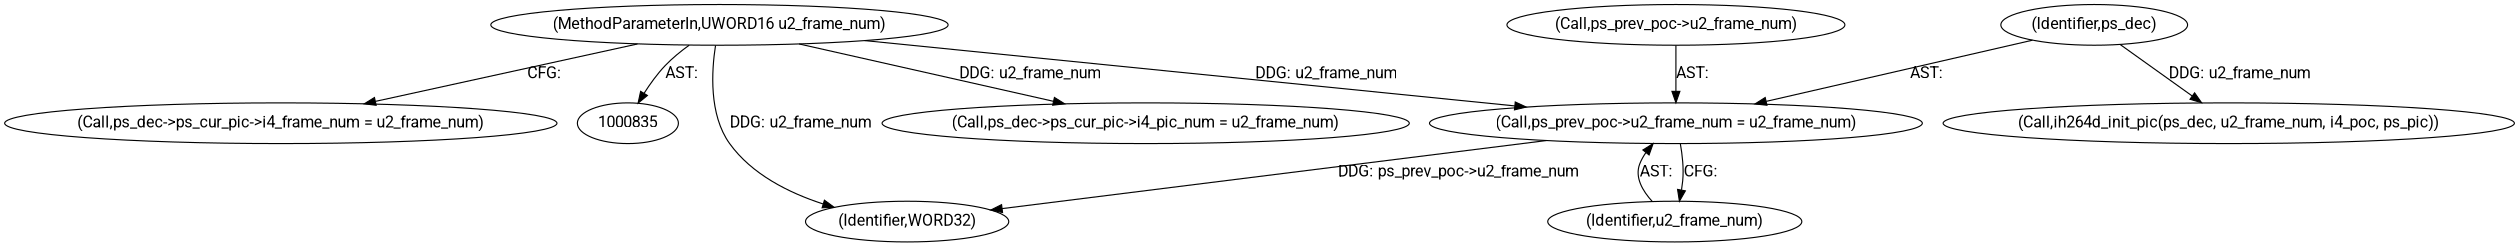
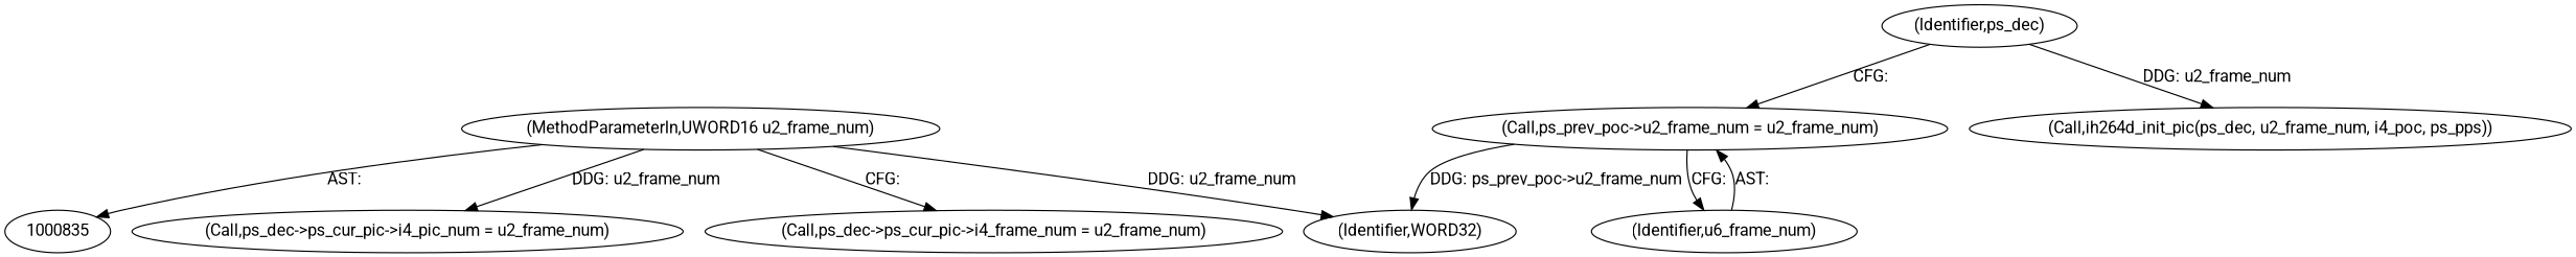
  digraph {
    fontname=Roboto
    node [fontname=Roboto]
    edge [fontname=Roboto]
    n1 [label="(Call,ps_prev_poc->u2_frame_num = u2_frame_num)"]
-   n2 [label="(Identifier,u2_frame_num)"]
+   n2 [label="(Identifier,u6_frame_num)"]
    n3 [label="(Identifier,WORD32)"]
    n4 [label="(MethodParameterIn,UWORD16 u2_frame_num)"]
    n5 [label="(Call,ps_dec->ps_cur_pic->i4_pic_num = u2_frame_num)"]
    n6 [label="(Call,ps_dec->ps_cur_pic->i4_frame_num = u2_frame_num)"]
    n7 [label=1000835]
-   n8 [label="(Call,ih264d_init_pic(ps_dec, u2_frame_num, i4_poc, ps_pic))"]
+   n8 [label="(Call,ih264d_init_pic(ps_dec, u2_frame_num, i4_poc, ps_pps))"]
    n9 [label="(Identifier,ps_dec)"]
-   n10 [label="(Call,ps_prev_poc->u2_frame_num)"]
    n1 -> n2 [label="CFG: "]
    n1 -> n3 [label="DDG: ps_prev_poc->u2_frame_num"]
    n2 -> n1 [label="AST: "]
-   n4 -> n1 [label="DDG: u2_frame_num"]
    n4 -> n3 [label="DDG: u2_frame_num"]
    n4 -> n5 [label="DDG: u2_frame_num"]
    n4 -> n6 [label="CFG: "]
    n4 -> n7 [label="AST: "]
-   n9 -> n1 [label="AST: "]
+   n9 -> n1 [label="CFG: "]
    n9 -> n8 [label="DDG: u2_frame_num"]
-   n10 -> n1 [label="AST: "]
  }
